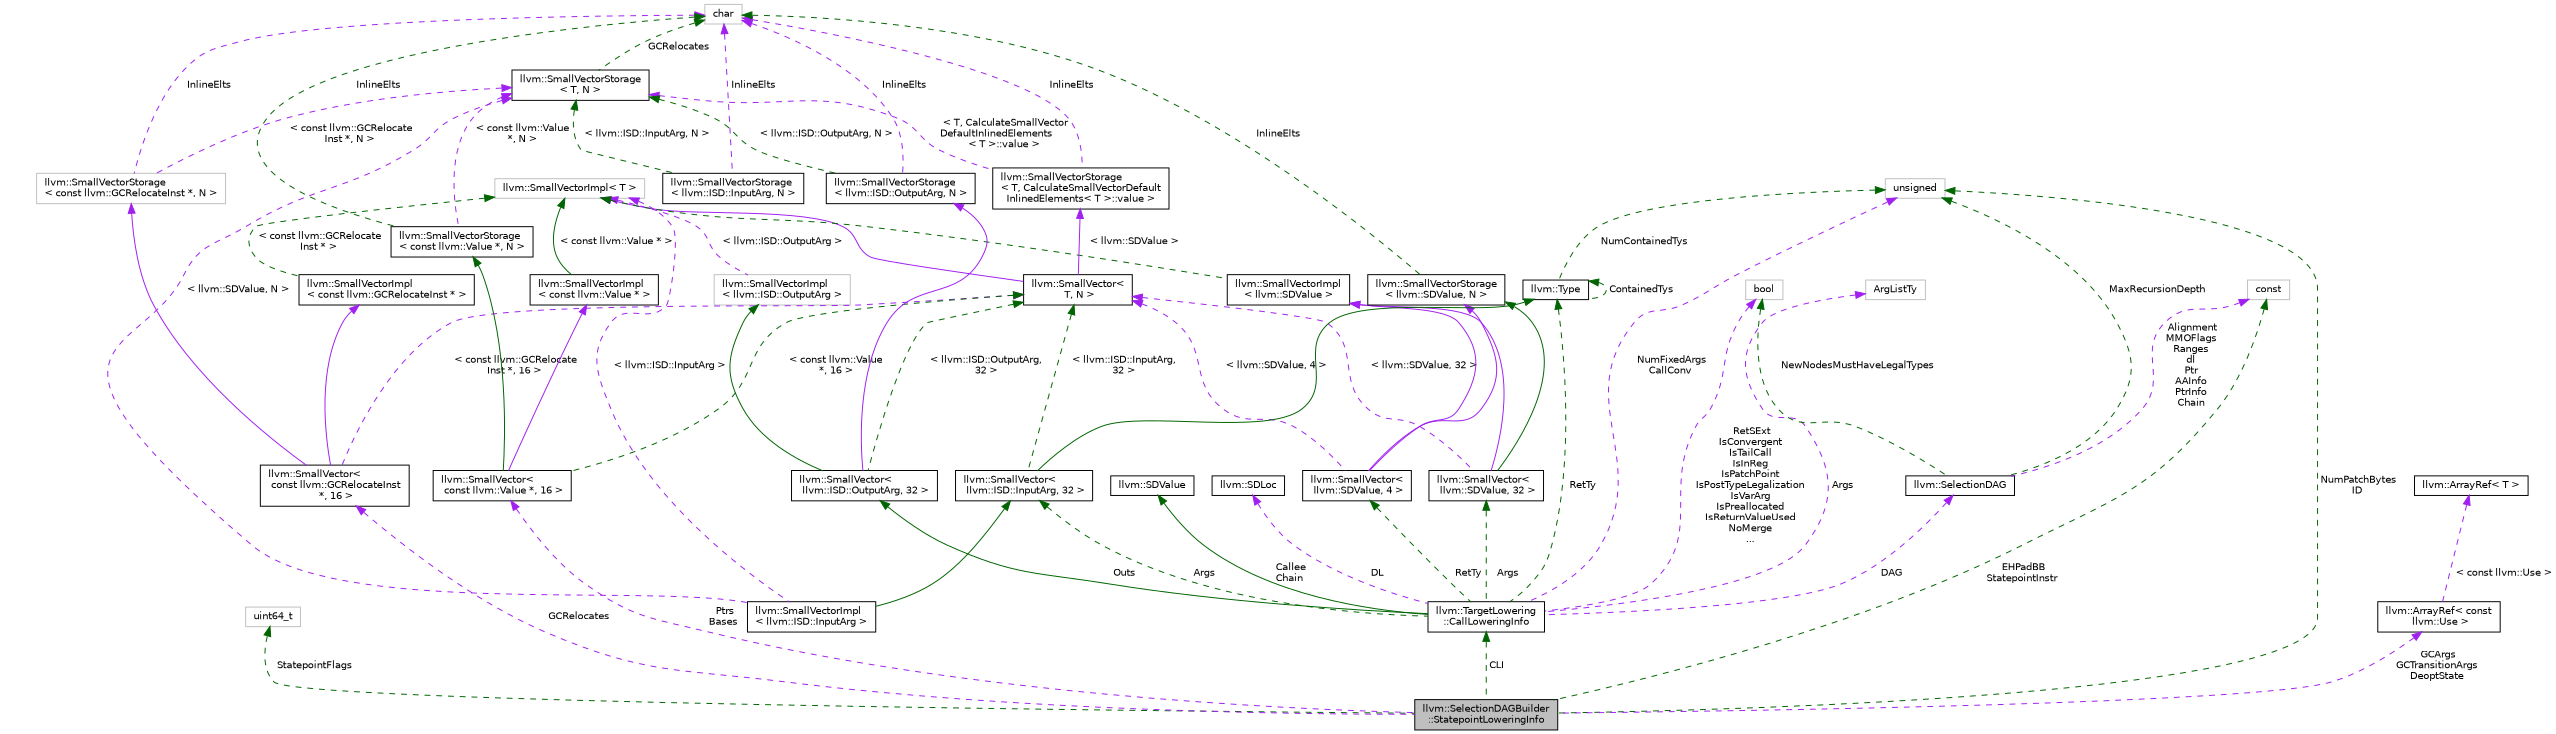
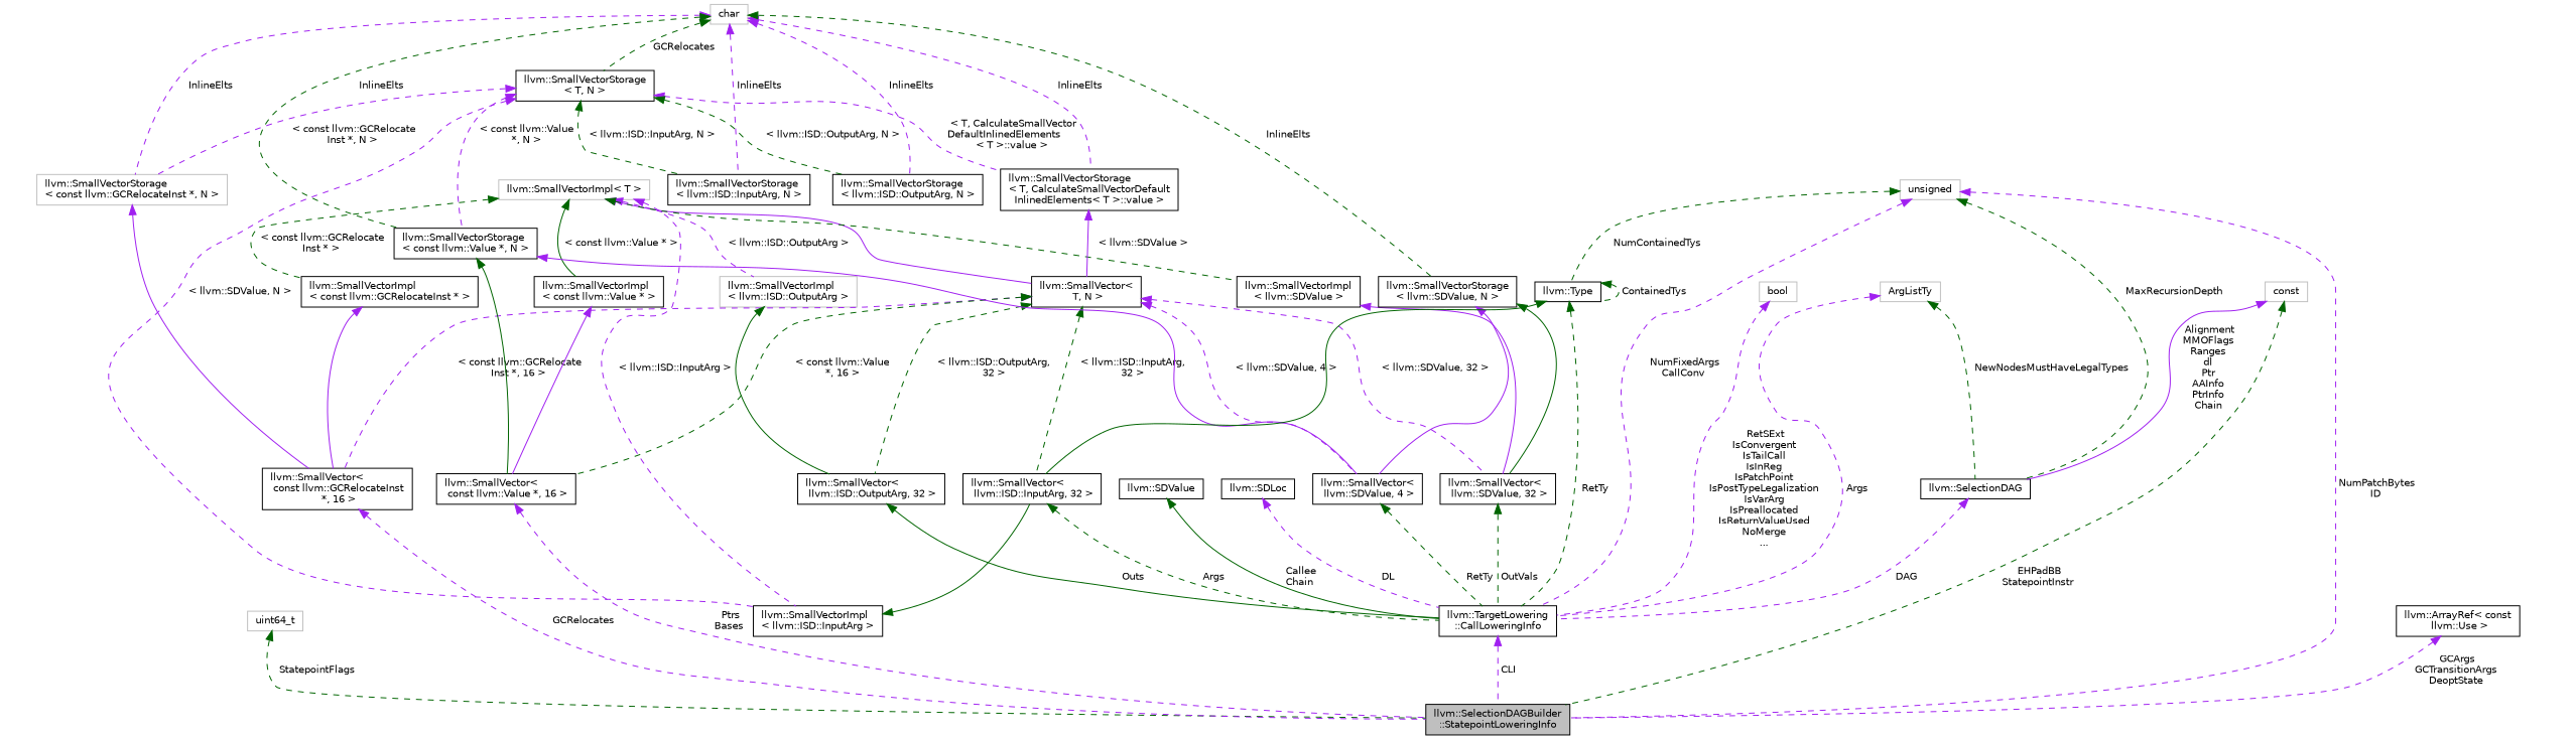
  digraph {
    rankdir=TB
    node [color=black fontname=Helvetica fontsize=10 shape=record]
    edge [color=purple dir=back fontname=Helvetica fontsize=10 labelfontname=Helvetica labelfontsize=10 style=dashed]
    n1 [fillcolor=grey75 fontcolor=black height=0.2 label="llvm::SelectionDAGBuilder\l::StatepointLoweringInfo" style=filled width=0.4]
    n2 [color=grey75 height=0.2 label=uint64_t width=0.4]
    n3 [height=0.2 label="llvm::SmallVector\<\l const llvm::GCRelocateInst\l *, 16 \>" width=0.4]
    n4 [height=0.2 label="llvm::SmallVectorImpl\l\< const llvm::GCRelocateInst * \>" width=0.4]
    n5 [color=grey75 height=0.2 label="llvm::SmallVectorImpl\< T \>" width=0.4]
    n6 [height=0.2 label="llvm::SmallVector\<\l T, N \>" width=0.4]
    n7 [height=0.2 label="llvm::SmallVectorImpl\l\< const llvm::Value * \>" width=0.4]
    n8 [color=grey75 height=0.2 label="llvm::SmallVectorImpl\l\< llvm::ISD::OutputArg \>" width=0.4]
    n9 [height=0.2 label="llvm::SmallVectorImpl\l\< llvm::SDValue \>" width=0.4]
    n10 [height=0.2 label="llvm::SmallVectorImpl\l\< llvm::ISD::InputArg \>" width=0.4]
    n11 [height=0.2 label="llvm::SmallVector\<\l const llvm::Value *, 16 \>" width=0.4]
    n12 [height=0.2 label="llvm::SmallVector\<\l llvm::ISD::OutputArg, 32 \>" width=0.4]
    n13 [height=0.2 label="llvm::SmallVector\<\l llvm::SDValue, 32 \>" width=0.4]
    n14 [height=0.2 label="llvm::SmallVector\<\l llvm::SDValue, 4 \>" width=0.4]
    n15 [height=0.2 label="llvm::SmallVector\<\l llvm::ISD::InputArg, 32 \>" width=0.4]
    n16 [color=grey75 height=0.2 label="llvm::SmallVectorStorage\l\< const llvm::GCRelocateInst *, N \>" width=0.4]
    n17 [color=grey75 height=0.2 label=char width=0.4]
    n18 [height=0.2 label="llvm::SmallVectorStorage\l\< T, N \>" width=0.4]
    n19 [height=0.2 label="llvm::SmallVectorStorage\l\< T, CalculateSmallVectorDefault\lInlinedElements\< T \>::value \>" width=0.4]
    n20 [height=0.2 label="llvm::SmallVectorStorage\l\< const llvm::Value *, N \>" width=0.4]
    n21 [height=0.2 label="llvm::SmallVectorStorage\l\< llvm::ISD::OutputArg, N \>" width=0.4]
    n22 [height=0.2 label="llvm::SmallVectorStorage\l\< llvm::SDValue, N \>" width=0.4]
    n23 [height=0.2 label="llvm::SmallVectorStorage\l\< llvm::ISD::InputArg, N \>" width=0.4]
    n24 [height=0.2 label="llvm::TargetLowering\l::CallLoweringInfo" width=0.4]
    n25 [height=0.2 label="llvm::Type" width=0.4]
    n26 [color=grey75 height=0.2 label=unsigned width=0.4]
    n27 [height=0.2 label="llvm::SelectionDAG" width=0.4]
    n28 [color=grey75 height=0.2 label=ArgListTy width=0.4]
    n29 [height=0.2 label="llvm::SDValue" width=0.4]
    n30 [color=grey75 height=0.2 label=bool width=0.4]
    n31 [color=grey75 height=0.2 label=const width=0.4]
    n32 [height=0.2 label="llvm::SDLoc" width=0.4]
    n33 [height=0.2 label="llvm::ArrayRef\< const\l llvm::Use \>" width=0.4]
-   n34 [height=0.2 label="llvm::ArrayRef\< T \>" width=0.4]
    n2 -> n1 [color=darkgreen label=" StatepointFlags"]
    n3 -> n1 [label=" GCRelocates"]
    n4 -> n3 [style=solid]
    n5 -> n4 [color=darkgreen label=" \< const llvm::GCRelocate\lInst * \>"]
    n5 -> n6 [style=solid]
    n5 -> n7 [color=darkgreen label=" \< const llvm::Value * \>" style=solid]
    n5 -> n8 [label=" \< llvm::ISD::OutputArg \>"]
    n5 -> n9 [color=darkgreen label=" \< llvm::SDValue \>"]
    n5 -> n10 [label=" \< llvm::ISD::InputArg \>"]
    n6 -> n3 [label=" \< const llvm::GCRelocate\lInst *, 16 \>"]
    n6 -> n11 [color=darkgreen label=" \< const llvm::Value\l *, 16 \>"]
    n6 -> n12 [color=darkgreen label=" \< llvm::ISD::OutputArg,\l 32 \>"]
    n6 -> n13 [label=" \< llvm::SDValue, 32 \>"]
    n6 -> n14 [label=" \< llvm::SDValue, 4 \>"]
    n6 -> n15 [color=darkgreen label=" \< llvm::ISD::InputArg,\l 32 \>"]
    n7 -> n11 [style=solid]
    n8 -> n12 [color=darkgreen style=solid]
    n9 -> n13 [style=solid]
-   n9 -> n14 [style=solid]
-   n15 -> n10 [color=darkgreen style=solid]
+   n20 -> n14 [style=solid]
+   n10 -> n15 [color=darkgreen style=solid]
    n11 -> n1 [label=" Ptrs\nBases"]
    n12 -> n24 [color=darkgreen label=" Outs" style=solid]
-   n13 -> n24 [color=darkgreen label=" Args"]
+   n13 -> n24 [color=darkgreen label=" OutVals"]
    n14 -> n24 [color=darkgreen label=" RetTy"]
    n15 -> n24 [color=darkgreen label=" Args"]
    n16 -> n3 [style=solid]
    n17 -> n16 [label=" InlineElts"]
    n17 -> n18 [color=darkgreen label=" GCRelocates"]
    n17 -> n19 [label=" InlineElts"]
    n17 -> n20 [color=darkgreen label=" InlineElts"]
    n17 -> n21 [label=" InlineElts"]
    n17 -> n22 [color=darkgreen label=" InlineElts"]
    n17 -> n23 [label=" InlineElts"]
    n18 -> n10 [label=" \< llvm::SDValue, N \>"]
    n18 -> n16 [label=" \< const llvm::GCRelocate\lInst *, N \>"]
    n18 -> n19 [label=" \< T, CalculateSmallVector\lDefaultInlinedElements\l\< T \>::value \>"]
    n18 -> n20 [label=" \< const llvm::Value\l *, N \>"]
    n18 -> n21 [color=darkgreen label=" \< llvm::ISD::OutputArg, N \>"]
    n18 -> n23 [color=darkgreen label=" \< llvm::ISD::InputArg, N \>"]
    n19 -> n6 [style=solid]
    n20 -> n11 [color=darkgreen style=solid]
-   n21 -> n12 [style=solid]
    n22 -> n13 [color=darkgreen style=solid]
    n22 -> n14 [style=solid]
-   n24 -> n1 [color=darkgreen label=" CLI"]
+   n24 -> n1 [label=" CLI"]
    n25 -> n15 [color=darkgreen style=solid]
    n25 -> n24 [color=darkgreen label=" RetTy"]
    n25 -> n25 [color=darkgreen label=" ContainedTys"]
-   n26 -> n1 [color=darkgreen label=" NumPatchBytes\nID"]
+   n26 -> n1 [label=" NumPatchBytes\nID"]
    n26 -> n24 [label=" NumFixedArgs\nCallConv"]
    n26 -> n25 [color=darkgreen label=" NumContainedTys"]
    n26 -> n27 [color=darkgreen label=" MaxRecursionDepth"]
    n27 -> n24 [label=" DAG"]
    n28 -> n24 [label=" Args"]
    n29 -> n24 [color=darkgreen label=" Callee\nChain" style=solid]
    n30 -> n24 [label=" RetSExt\nIsConvergent\nIsTailCall\nIsInReg\nIsPatchPoint\nIsPostTypeLegalization\nIsVarArg\nIsPreallocated\nIsReturnValueUsed\nNoMerge\n..."]
-   n30 -> n27 [color=darkgreen label=" NewNodesMustHaveLegalTypes"]
+   n28 -> n27 [color=darkgreen label=" NewNodesMustHaveLegalTypes"]
    n31 -> n1 [color=darkgreen label=" EHPadBB\nStatepointInstr"]
-   n31 -> n27 [label=" Alignment\nMMOFlags\nRanges\ndl\nPtr\nAAInfo\nPtrInfo\nChain"]
+   n31 -> n27 [label=" Alignment\nMMOFlags\nRanges\ndl\nPtr\nAAInfo\nPtrInfo\nChain" style=solid]
    n32 -> n24 [label=" DL"]
    n33 -> n1 [label=" GCArgs\nGCTransitionArgs\nDeoptState"]
-   n34 -> n33 [label=" \< const llvm::Use \>"]
  }
